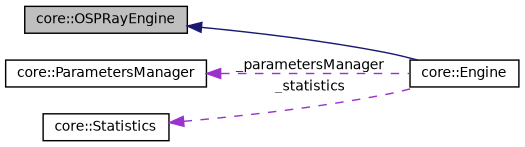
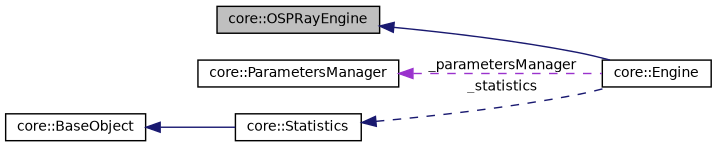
  digraph {
    rankdir=LR
    node [color=black fillcolor=white fontname=Helvetica fontsize=10 shape=record style=filled]
    edge [color=midnightblue dir=back fontname=Helvetica fontsize=10 labelfontname=Helvetica labelfontsize=10 style=solid]
    n1 [fillcolor=grey75 fontcolor=black height=0.2 label="core::OSPRayEngine" width=0.4]
    n2 [height=0.2 label="core::Engine" width=0.4]
    n3 [height=0.2 label="core::ParametersManager" width=0.4]
    n4 [height=0.2 label="core::Statistics" width=0.4]
+   n5 [height=0.2 label="core::BaseObject" width=0.4]
    n1 -> n2
    n3 -> n2 [color=darkorchid3 label=" _parametersManager" style=dashed]
-   n4 -> n2 [color=darkorchid3 label=" _statistics" style=dashed]
+   n4 -> n2 [label=" _statistics" style=dashed]
+   n5 -> n4
  }
